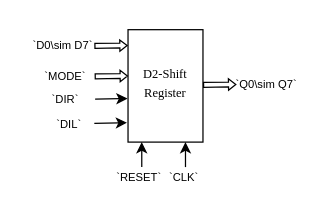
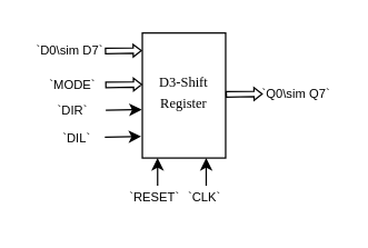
  <mxCell id="0" />
  <mxCell id="1" parent="0" />
  <mxCell id="2" value="" style="rounded=0;whiteSpace=wrap;html=1;" parent="1" vertex="1"><mxGeometry x="102" y="23" width="60" height="90" as="geometry" /></mxCell>
  <mxCell id="3" value="" style="shape=flexArrow;endArrow=classic;html=1;rounded=0;entryX=-0.054;entryY=0.14;entryDx=0;entryDy=0;entryPerimeter=0;width=3.932;endSize=1.61;endWidth=4.114;" parent="1" edge="1"><mxGeometry width="50" height="50" relative="1" as="geometry"><mxPoint x="75" y="36" as="sourcePoint" /><mxPoint x="101.76" y="35.6" as="targetPoint" /></mxGeometry></mxCell>
  <mxCell id="4" value="&lt;font style=&quot;font-size: 9px;&quot;&gt;`D0\sim D7`&lt;/font&gt;" style="text;html=1;align=center;verticalAlign=middle;whiteSpace=wrap;rounded=0;" parent="1" vertex="1"><mxGeometry x="20" y="20" width="60" height="30" as="geometry" /></mxCell>
  <mxCell id="5" value="&lt;font style=&quot;font-size: 9px;&quot;&gt;`MODE`&lt;/font&gt;" style="text;html=1;align=center;verticalAlign=middle;whiteSpace=wrap;rounded=0;" parent="1" vertex="1"><mxGeometry x="22" y="45" width="60" height="30" as="geometry" /></mxCell>
  <mxCell id="6" value="" style="shape=flexArrow;endArrow=classic;html=1;rounded=0;entryX=-0.054;entryY=0.14;entryDx=0;entryDy=0;entryPerimeter=0;width=3.932;endSize=1.61;endWidth=4.114;" parent="1" edge="1"><mxGeometry width="50" height="50" relative="1" as="geometry"><mxPoint x="75.24" y="60.4" as="sourcePoint" /><mxPoint x="102" y="60" as="targetPoint" /></mxGeometry></mxCell>
  <mxCell id="7" value="&lt;font style=&quot;font-size: 9px;&quot;&gt;`DIR`&lt;/font&gt;" style="text;html=1;align=center;verticalAlign=middle;whiteSpace=wrap;rounded=0;" parent="1" vertex="1"><mxGeometry x="32" y="63" width="40" height="30" as="geometry" /></mxCell>
  <mxCell id="8" value="" style="endArrow=classic;html=1;rounded=0;entryX=-0.007;entryY=0.613;entryDx=0;entryDy=0;entryPerimeter=0;exitX=0.894;exitY=1.117;exitDx=0;exitDy=0;exitPerimeter=0;" parent="1" source="5" target="2" edge="1"><mxGeometry width="50" height="50" relative="1" as="geometry"><mxPoint x="42" y="133" as="sourcePoint" /><mxPoint x="92" y="83" as="targetPoint" /></mxGeometry></mxCell>
  <mxCell id="9" value="" style="endArrow=classic;html=1;rounded=0;entryX=-0.014;entryY=0.828;entryDx=0;entryDy=0;entryPerimeter=0;exitX=1;exitY=0.5;exitDx=0;exitDy=0;" parent="1" source="10" target="2" edge="1"><mxGeometry width="50" height="50" relative="1" as="geometry"><mxPoint x="72" y="99" as="sourcePoint" /><mxPoint x="101" y="98" as="targetPoint" /></mxGeometry></mxCell>
  <mxCell id="10" value="&lt;font style=&quot;font-size: 9px;&quot;&gt;`DIL`&lt;/font&gt;" style="text;html=1;align=center;verticalAlign=middle;whiteSpace=wrap;rounded=0;" parent="1" vertex="1"><mxGeometry x="35" y="83" width="40" height="30" as="geometry" /></mxCell>
  <mxCell id="11" value="&lt;font style=&quot;font-size: 9px;&quot;&gt;`Q0\sim Q7`&lt;/font&gt;" style="text;html=1;align=center;verticalAlign=middle;whiteSpace=wrap;rounded=0;" parent="1" vertex="1"><mxGeometry x="183" y="51" width="60" height="30" as="geometry" /></mxCell>
  <mxCell id="12" value="" style="shape=flexArrow;endArrow=classic;html=1;rounded=0;entryX=-0.054;entryY=0.14;entryDx=0;entryDy=0;entryPerimeter=0;width=3.932;endSize=1.61;endWidth=4.114;" parent="1" edge="1"><mxGeometry width="50" height="50" relative="1" as="geometry"><mxPoint x="162" y="67.2" as="sourcePoint" /><mxPoint x="188.76" y="66.8" as="targetPoint" /></mxGeometry></mxCell>
  <mxCell id="13" value="" style="endArrow=classic;html=1;rounded=0;" parent="1" edge="1"><mxGeometry width="50" height="50" relative="1" as="geometry"><mxPoint x="113" y="133" as="sourcePoint" /><mxPoint x="113" y="113" as="targetPoint" /></mxGeometry></mxCell>
  <mxCell id="14" value="&lt;font style=&quot;font-size: 9px;&quot;&gt;`RESET`&lt;/font&gt;" style="text;html=1;align=center;verticalAlign=middle;whiteSpace=wrap;rounded=0;" parent="1" vertex="1"><mxGeometry x="91" y="126" width="40" height="30" as="geometry" /></mxCell>
- <mxCell id="15" value="&lt;font face=&quot;Times New Roman&quot; style=&quot;font-size: 10px;&quot;&gt;D2-Shift Register&lt;/font&gt;" style="text;html=1;align=center;verticalAlign=middle;whiteSpace=wrap;rounded=0;" parent="1" vertex="1"><mxGeometry x="112" y="50" width="40" height="30" as="geometry" /></mxCell>
+ <mxCell id="15" value="&lt;font face=&quot;Times New Roman&quot; style=&quot;font-size: 10px;&quot;&gt;D3-Shift Register&lt;/font&gt;" style="text;html=1;align=center;verticalAlign=middle;whiteSpace=wrap;rounded=0;" parent="1" vertex="1"><mxGeometry x="112" y="50" width="40" height="30" as="geometry" /></mxCell>
  <mxCell id="16" value="" style="endArrow=classic;html=1;rounded=0;" edge="1" parent="1"><mxGeometry width="50" height="50" relative="1" as="geometry"><mxPoint x="148" y="133" as="sourcePoint" /><mxPoint x="148" y="113" as="targetPoint" /></mxGeometry></mxCell>
  <mxCell id="17" value="&lt;font style=&quot;font-size: 9px;&quot;&gt;`CLK`&lt;/font&gt;" style="text;html=1;align=center;verticalAlign=middle;whiteSpace=wrap;rounded=0;" vertex="1" parent="1"><mxGeometry x="127" y="126" width="40" height="30" as="geometry" /></mxCell>
